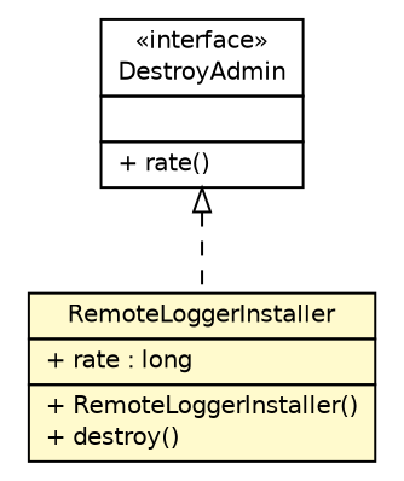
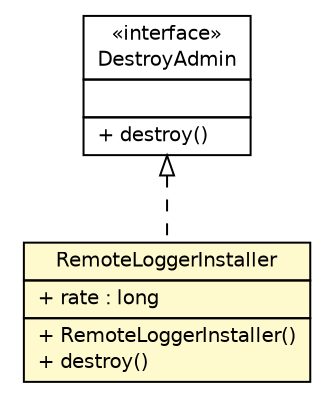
  digraph {
    nodesep=0.25
    ranksep=0.5
    node [fontcolor=black fontname=Helvetica fontsize=10.0 shape=plaintext]
    n1 [label=<<table title="sorcer.platform.logger.RemoteLoggerInstaller" border="0" cellborder="1" cellspacing="0" cellpadding="2" port="p" bgcolor="lemonChiffon" href="./RemoteLoggerInstaller.html"> 		<tr><td><table border="0" cellspacing="0" cellpadding="1"> <tr><td align="center" balign="center"> RemoteLoggerInstaller </td></tr> 		</table></td></tr> 		<tr><td><table border="0" cellspacing="0" cellpadding="1"> <tr><td align="left" balign="left"> + rate : long </td></tr> 		</table></td></tr> 		<tr><td><table border="0" cellspacing="0" cellpadding="1"> <tr><td align="left" balign="left"> + RemoteLoggerInstaller() </td></tr> <tr><td align="left" balign="left"> + destroy() </td></tr> 		</table></td></tr> 		</table>>]
-   n2 [label=<<table title="com.sun.jini.admin.DestroyAdmin" border="0" cellborder="1" cellspacing="0" cellpadding="2" port="p" href="https://river.apache.org/doc/api/com/sun/jini/admin/DestroyAdmin.html"> 		<tr><td><table border="0" cellspacing="0" cellpadding="1"> <tr><td align="center" balign="center"> &#171;interface&#187; </td></tr> <tr><td align="center" balign="center"> DestroyAdmin </td></tr> 		</table></td></tr> 		<tr><td><table border="0" cellspacing="0" cellpadding="1"> <tr><td align="left" balign="left">  </td></tr> 		</table></td></tr> 		<tr><td><table border="0" cellspacing="0" cellpadding="1"> <tr><td align="left" balign="left"> + rate() </td></tr> 		</table></td></tr> 		</table>>]
+   n2 [label=<<table title="com.sun.jini.admin.DestroyAdmin" border="0" cellborder="1" cellspacing="0" cellpadding="2" port="p" href="https://river.apache.org/doc/api/com/sun/jini/admin/DestroyAdmin.html"> 		<tr><td><table border="0" cellspacing="0" cellpadding="1"> <tr><td align="center" balign="center"> &#171;interface&#187; </td></tr> <tr><td align="center" balign="center"> DestroyAdmin </td></tr> 		</table></td></tr> 		<tr><td><table border="0" cellspacing="0" cellpadding="1"> <tr><td align="left" balign="left">  </td></tr> 		</table></td></tr> 		<tr><td><table border="0" cellspacing="0" cellpadding="1"> <tr><td align="left" balign="left"> + destroy() </td></tr> 		</table></td></tr> 		</table>>]
    n2 -> n1 [arrowtail=empty dir=back fontname=Helvetica fontsize=10 headport=p labelfontname=Helvetica labelfontsize=10 style=dashed tailport=p]
  }
